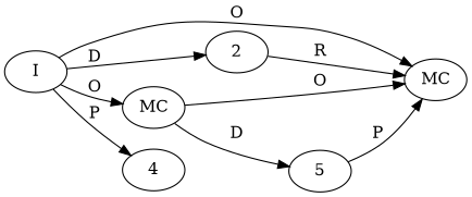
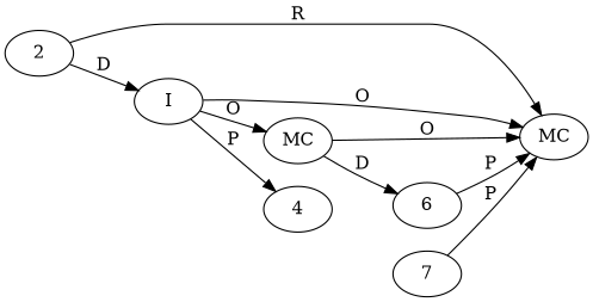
  digraph {
    rankdir=LR
    node [t=LocalTime]
    n1 [l=492 label=MC s="withFieldAdded()"]
    2 [n=test]
    n3 [l=491 label=I]
    n4 [l=492 label=MC s="hours()" t=DurationFieldType]
    4 [t=int v=0]
-   5 [n=dummy_ t=DurationFieldType]
+   5 [n=dummy_ t=DurationFieldType label=6]
+   7 [t=int v=0]
    2 -> n1 [label=R]
    n3 -> n1 [label=O]
-   n3 -> 2 [label=D]
+   2 -> n3 [label=D]
    n3 -> n4 [label=O]
    n3 -> 4 [label=P]
    n4 -> n1 [label=O]
    n4 -> 5 [label=D]
    5 -> n1 [label=P]
+   7 -> n1 [label=P]
  }
